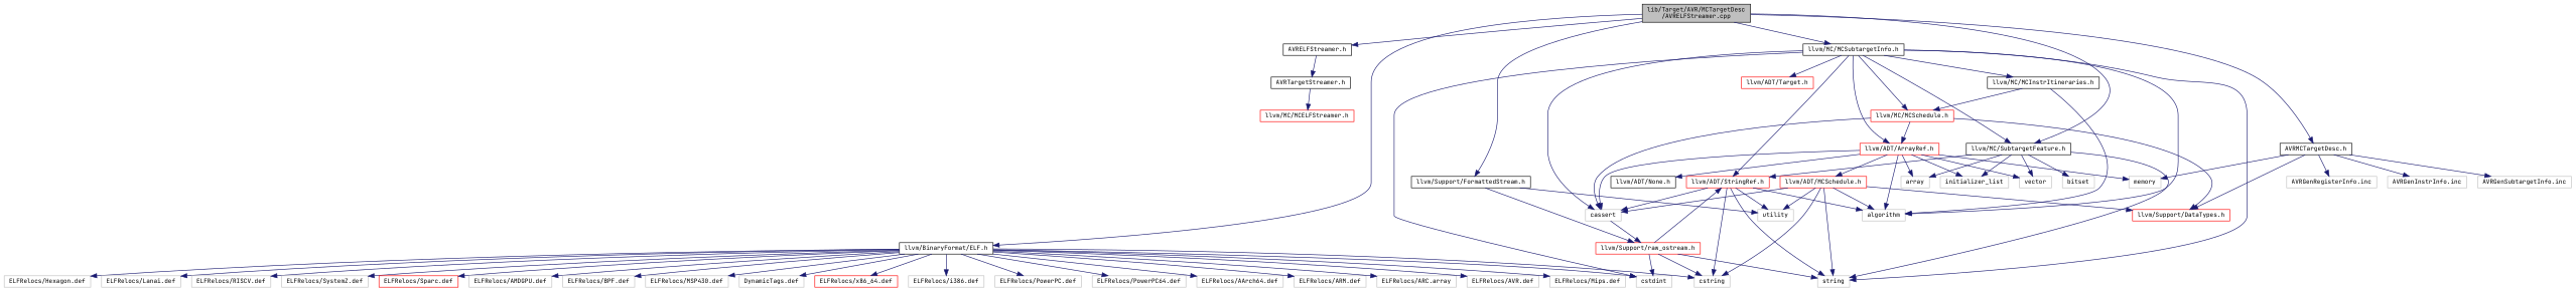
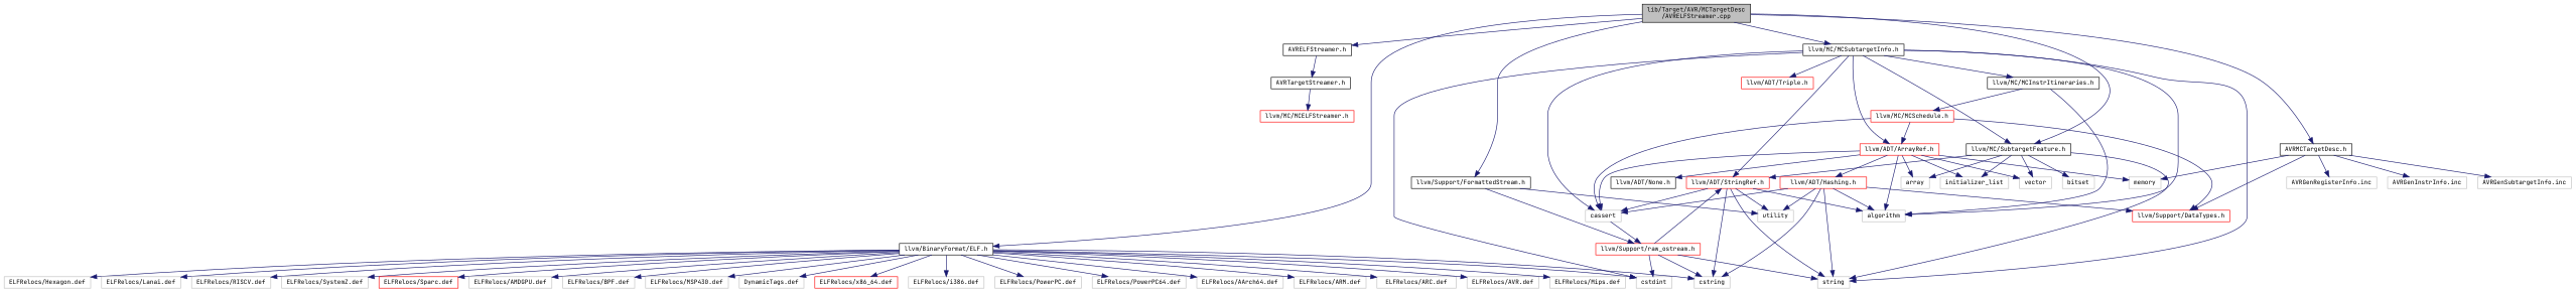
  digraph {
    fontname="JetBrains Mono"
    node [color=grey75 fontname="JetBrains Mono" fontsize=10 shape=box]
    edge [color=midnightblue fontname="JetBrains Mono" fontsize=10 labelfontname=Helvetica labelfontsize=10 style=solid]
    n1 [color=black fillcolor=grey75 fontcolor=black height=0.2 label="lib/Target/AVR/MCTargetDesc\l/AVRELFStreamer.cpp" style=filled width=0.4]
    n2 [color=black height=0.2 label="AVRELFStreamer.h" width=0.4]
    n3 [color=black height=0.2 label="llvm/BinaryFormat/ELF.h" width=0.4]
    n4 [color=black height=0.2 label="llvm/MC/MCSubtargetInfo.h" width=0.4]
    n5 [color=black height=0.2 label="llvm/MC/SubtargetFeature.h" width=0.4]
    n6 [color=black height=0.2 label="llvm/Support/FormattedStream.h" width=0.4]
    n7 [color=black height=0.2 label="AVRMCTargetDesc.h" width=0.4]
    n8 [color=black height=0.2 label="AVRTargetStreamer.h" width=0.4]
    n9 [height=0.2 label=cstdint width=0.4]
    n10 [height=0.2 label=cstring width=0.4]
    n11 [color=red height=0.2 label="ELFRelocs/x86_64.def" width=0.4]
    n12 [height=0.2 label="ELFRelocs/i386.def" width=0.4]
    n13 [height=0.2 label="ELFRelocs/PowerPC.def" width=0.4]
    n14 [height=0.2 label="ELFRelocs/PowerPC64.def" width=0.4]
    n15 [height=0.2 label="ELFRelocs/AArch64.def" width=0.4]
    n16 [height=0.2 label="ELFRelocs/ARM.def" width=0.4]
-   n17 [height=0.2 label="ELFRelocs/ARC.array" width=0.4]
+   n17 [height=0.2 label="ELFRelocs/ARC.def" width=0.4]
    n18 [height=0.2 label="ELFRelocs/AVR.def" width=0.4]
    n19 [height=0.2 label="ELFRelocs/Mips.def" width=0.4]
    n20 [height=0.2 label="ELFRelocs/Hexagon.def" width=0.4]
    n21 [height=0.2 label="ELFRelocs/Lanai.def" width=0.4]
    n22 [height=0.2 label="ELFRelocs/RISCV.def" width=0.4]
    n23 [height=0.2 label="ELFRelocs/SystemZ.def" width=0.4]
    n24 [color=red height=0.2 label="ELFRelocs/Sparc.def" width=0.4]
    n25 [height=0.2 label="ELFRelocs/AMDGPU.def" width=0.4]
    n26 [height=0.2 label="ELFRelocs/BPF.def" width=0.4]
    n27 [height=0.2 label="ELFRelocs/MSP430.def" width=0.4]
    n28 [height=0.2 label="DynamicTags.def" width=0.4]
    n29 [color=red height=0.2 label="llvm/ADT/ArrayRef.h" width=0.4]
    n30 [height=0.2 label=algorithm width=0.4]
    n31 [height=0.2 label=cassert width=0.4]
    n32 [height=0.2 label=string width=0.4]
    n33 [color=red height=0.2 label="llvm/ADT/StringRef.h" width=0.4]
-   n34 [color=red height=0.2 label="llvm/ADT/Target.h" width=0.4]
+   n34 [color=red height=0.2 label="llvm/ADT/Triple.h" width=0.4]
    n35 [color=black height=0.2 label="llvm/MC/MCInstrItineraries.h" width=0.4]
    n36 [color=red height=0.2 label="llvm/MC/MCSchedule.h" width=0.4]
    n37 [height=0.2 label=array width=0.4]
    n38 [height=0.2 label=initializer_list width=0.4]
    n39 [height=0.2 label=vector width=0.4]
    n40 [height=0.2 label=bitset width=0.4]
    n41 [height=0.2 label=utility width=0.4]
    n42 [color=red height=0.2 label="llvm/Support/raw_ostream.h" width=0.4]
    n43 [height=0.2 label=memory width=0.4]
    n44 [color=red height=0.2 label="llvm/Support/DataTypes.h" width=0.4]
    n45 [height=0.2 label="AVRGenRegisterInfo.inc" width=0.4]
    n46 [height=0.2 label="AVRGenInstrInfo.inc" width=0.4]
    n47 [height=0.2 label="AVRGenSubtargetInfo.inc" width=0.4]
    n48 [color=red height=0.2 label="llvm/MC/MCELFStreamer.h" width=0.4]
-   n49 [color=red height=0.2 label="llvm/ADT/MCSchedule.h" width=0.4]
+   n49 [color=red height=0.2 label="llvm/ADT/Hashing.h" width=0.4]
    n50 [color=black height=0.2 label="llvm/ADT/None.h" width=0.4]
    n1 -> n2
    n1 -> n3
    n1 -> n4
    n1 -> n5
    n1 -> n6
    n1 -> n7
    n2 -> n8
    n3 -> n9
    n3 -> n10
    n3 -> n11
    n3 -> n12
    n3 -> n13
    n3 -> n14
    n3 -> n15
    n3 -> n16
    n3 -> n17
    n3 -> n18
    n3 -> n19
    n3 -> n20
    n3 -> n21
    n3 -> n22
    n3 -> n23
    n3 -> n24
    n3 -> n25
    n3 -> n26
    n3 -> n27
    n3 -> n28
    n4 -> n5
    n4 -> n9
    n4 -> n29
    n4 -> n30
    n4 -> n31
    n4 -> n32
    n4 -> n33
    n4 -> n34
    n4 -> n35
-   n4 -> n36
    n5 -> n32
    n5 -> n33
    n5 -> n37
    n5 -> n38
    n5 -> n39
    n5 -> n40
    n6 -> n41
    n6 -> n42
    n7 -> n43
    n7 -> n44
    n7 -> n45
    n7 -> n46
    n7 -> n47
    n8 -> n48
    n29 -> n30
    n29 -> n31
    n29 -> n37
    n29 -> n38
    n29 -> n39
    n29 -> n43
    n29 -> n49
    n29 -> n50
    n31 -> n42
    n33 -> n10
    n33 -> n30
    n33 -> n31
    n33 -> n32
    n33 -> n41
    n35 -> n30
    n35 -> n36
    n36 -> n29
    n36 -> n31
    n36 -> n44
    n42 -> n9
    n42 -> n10
    n42 -> n32
    n42 -> n33
    n49 -> n10
    n49 -> n30
    n49 -> n31
    n49 -> n32
    n49 -> n41
    n49 -> n44
  }
